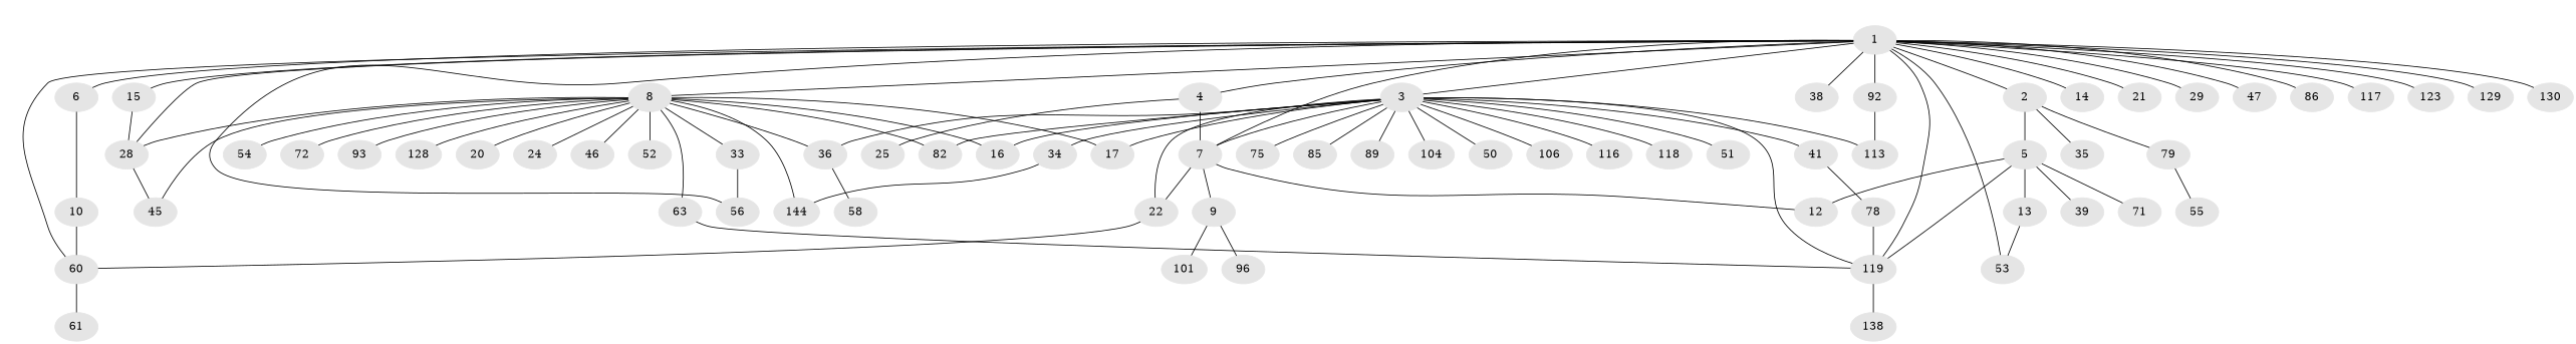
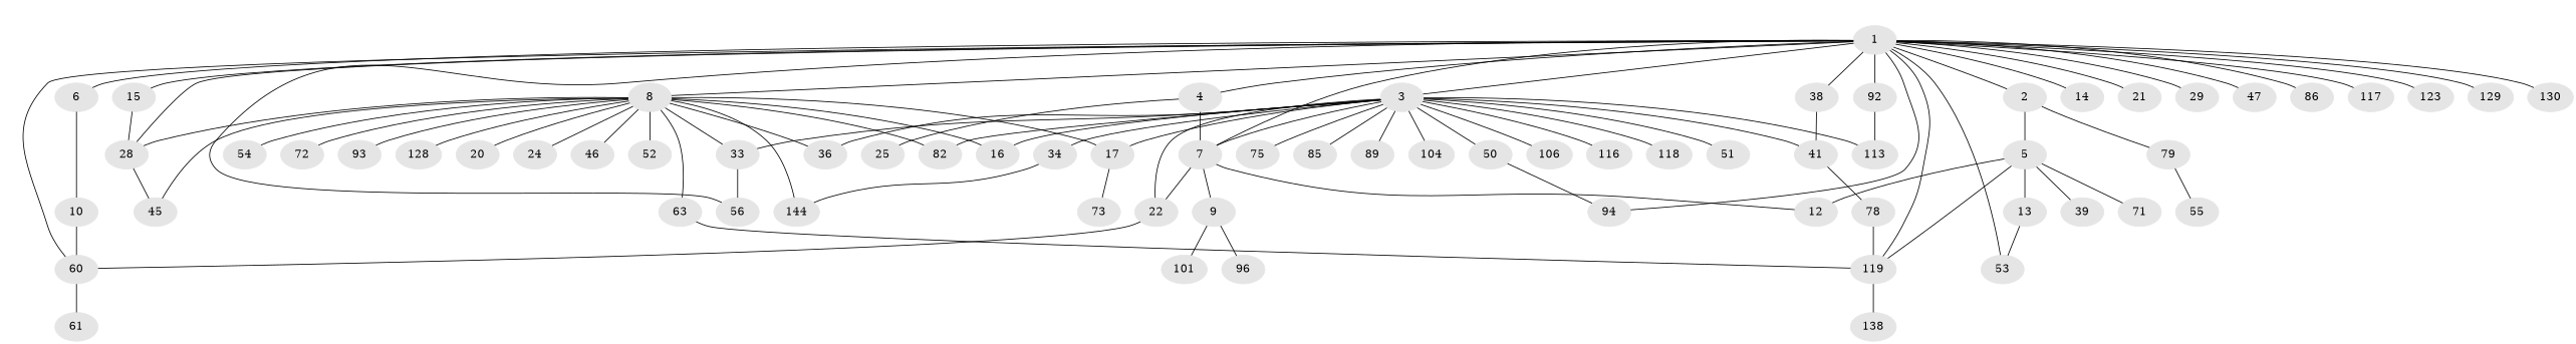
  graph {
    node [color=gray90 style=filled]
    1
    2
    3 [super="+30"]
    4
    6
    7 [super="+31+23+18+102+97"]
    8 [super="+11+19"]
    14
    15 [super="+27"]
    21
    28 [super="+69+112+37+59"]
    29
    38 [super="+40+84"]
    47
    53 [super="+57+105"]
    56 [super="+141"]
    60 [super="+139"]
    86
    92
+   94 [super="+107+110+126"]
    117
    119 [super="+136+120"]
    123
    129
    130
    5
-   35 [super="+135+76"]
    79
    16
    17 [super="+124+32"]
    22 [super="+64+133"]
    33
    34 [super="+74"]
    36 [super="+88+62+49+43"]
    41 [super="+42+132+103+65"]
    50
    51 [super="+143"]
    75 [super="+83"]
    82
    85 [super="+99"]
    89
    104
    106
    113 [super="+134"]
    116
    118
    25
    10
    12
    9 [super="+66"]
    20
    24 [super="+48"]
    45
    46
    52
    54
    63
    72
    93
    128
    144
    61
    138
    13
    39
    71 [super="+90"]
    55 [super="+77"]
-   58
+   73 [super="+98"]
    78 [super="+145"]
    96
    101
    1 -- 2
    1 -- 3
    1 -- 4
    1 -- 6
    1 -- 7 [weight=2]
    1 -- 8 [weight=2]
    1 -- 14
    1 -- 15
    1 -- 21
    1 -- 28 [weight=2]
    1 -- 29
    1 -- 38
    1 -- 47
    1 -- 53
    1 -- 56
    1 -- 60
    1 -- 86
    1 -- 92
+   1 -- 94
    1 -- 117
    1 -- 119
    1 -- 123
    1 -- 129
    1 -- 130
    2 -- 5
-   2 -- 35
    2 -- 79
    3 -- 7
    3 -- 16
    3 -- 17
    3 -- 22
-   3 -- 119
+   3 -- 33
    3 -- 34
    3 -- 36
    3 -- 41 [weight=2]
    3 -- 50
    3 -- 51
    3 -- 75
    3 -- 82
    3 -- 85
    3 -- 89
    3 -- 104
    3 -- 106
    3 -- 113
    3 -- 116
    3 -- 118
    4 -- 7
    4 -- 25
    6 -- 10
    7 -- 22
    7 -- 12
    7 -- 9
    8 -- 28
    8 -- 16
    8 -- 17
    8 -- 33
    8 -- 36
    8 -- 82
    8 -- 20
    8 -- 24
    8 -- 45
    8 -- 46
    8 -- 52
    8 -- 54
    8 -- 63
    8 -- 72
    8 -- 93
    8 -- 128
    8 -- 144
    15 -- 28
    28 -- 45
+   38 -- 41
    60 -- 61
    92 -- 113
    119 -- 138
    5 -- 119
    5 -- 12
    5 -- 13
    5 -- 39
    5 -- 71
    79 -- 55
+   17 -- 73
    22 -- 60
    33 -- 56
    34 -- 144
-   36 -- 58
    41 -- 78
+   50 -- 94
    10 -- 60
    9 -- 96
    9 -- 101
    63 -- 119
    13 -- 53
    78 -- 119
  }
